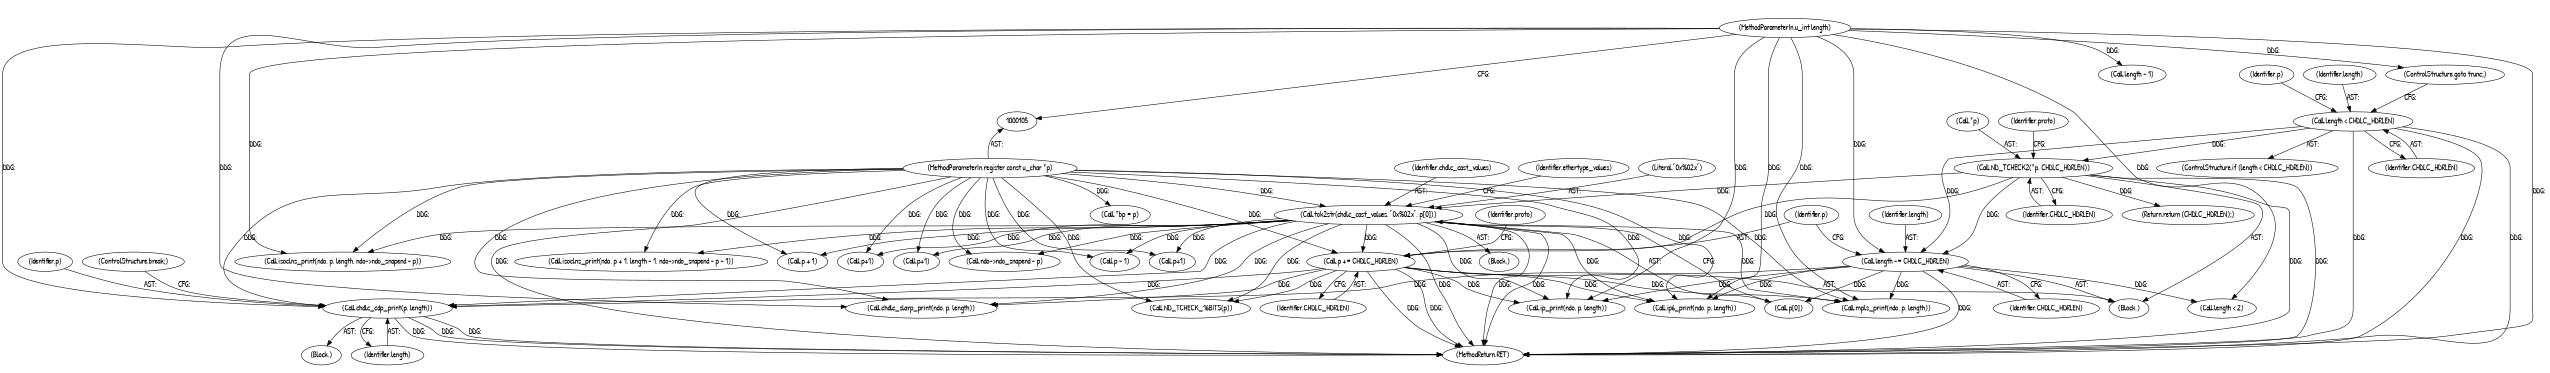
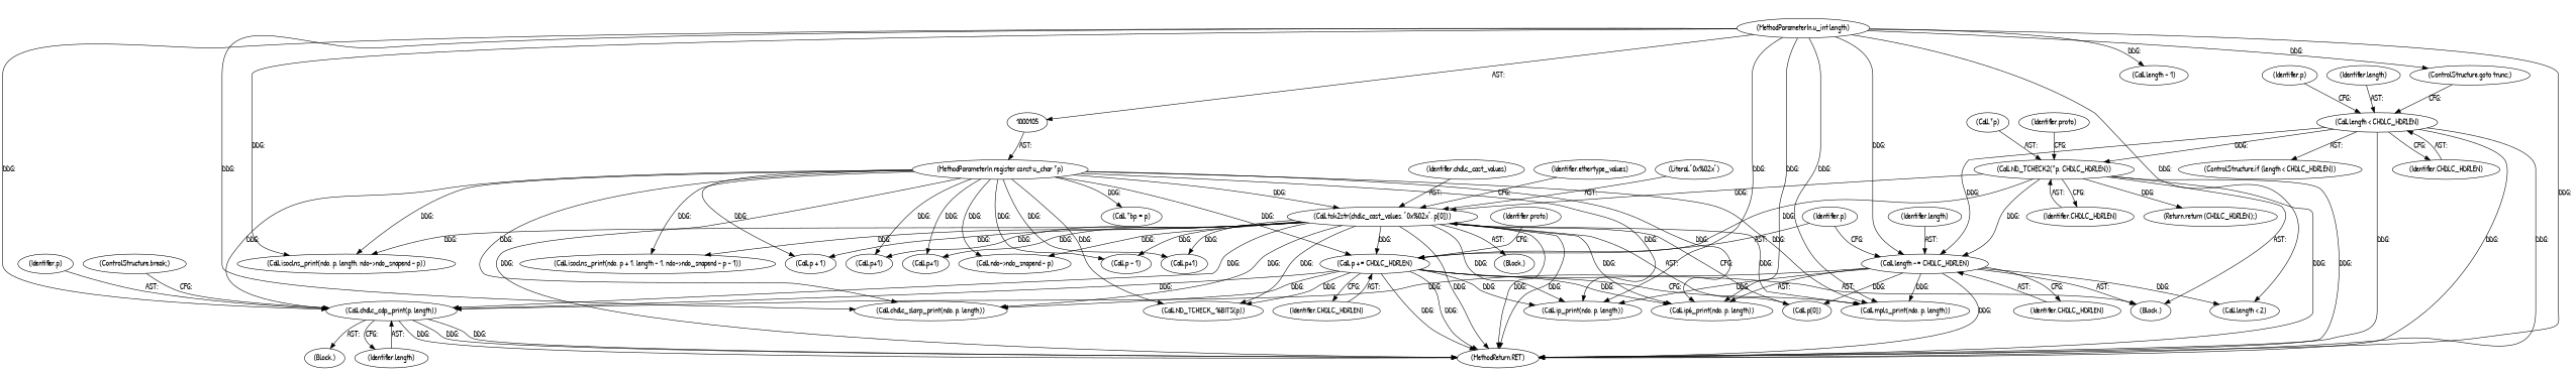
  digraph {
    fontname="Patrick Hand"
    node [fontname="Patrick Hand"]
    edge [fontname="Patrick Hand"]
    n1 [label="(Call,chdlc_cdp_print(p, length))"]
    n2 [label="(Block,)"]
    n3 [label="(MethodReturn,RET)"]
    n4 [label="(Identifier,length)"]
    n5 [label="(Call,tok2str(chdlc_cast_values, \"0x%02x\", p[0]))"]
    n6 [label="(Call,p += CHDLC_HDRLEN)"]
    n7 [label="(Call,p - 1)"]
    n8 [label="(Call,p+1)"]
    n9 [label="(Call,ip_print(ndo, p, length))"]
    n10 [label="(Call,p+1)"]
    n11 [label="(Call,p+1)"]
    n12 [label="(Call,ndo->ndo_snapend - p)"]
    n13 [label="(Call,isoclns_print(ndo, p + 1, length - 1, ndo->ndo_snapend - p - 1))"]
    n14 [label="(Call,mpls_print(ndo, p, length))"]
    n15 [label="(Call,p[0])"]
    n16 [label="(Call,chdlc_slarp_print(ndo, p, length))"]
    n17 [label="(Call,isoclns_print(ndo, p, length, ndo->ndo_snapend - p))"]
    n18 [label="(Call,ip6_print(ndo, p, length))"]
    n19 [label="(Call,p + 1)"]
    n20 [label="(Call,ND_TCHECK_16BITS(p))"]
    n21 [label="(Block,)"]
    n22 [label="(Block,)"]
    n23 [label="(Identifier,CHDLC_HDRLEN)"]
    n24 [label="(Call,ND_TCHECK2(*p, CHDLC_HDRLEN))"]
    n25 [label="(Call,length -= CHDLC_HDRLEN)"]
    n26 [label="(Identifier,CHDLC_HDRLEN)"]
    n27 [label="(Return,return (CHDLC_HDRLEN);)"]
    n28 [label="(Call,length < 2)"]
    n29 [label="(Identifier,CHDLC_HDRLEN)"]
    n30 [label="(Call,length < CHDLC_HDRLEN)"]
    n31 [label="(ControlStructure,if (length < CHDLC_HDRLEN))"]
    n32 [label="(Identifier,CHDLC_HDRLEN)"]
    n33 [label="(MethodParameterIn,u_int length)"]
    n34 [label="(Call,length - 1)"]
    n35 [label=1000105]
    n36 [label="(ControlStructure,goto trunc;)"]
    n37 [label="(MethodParameterIn,register const u_char *p)"]
    n38 [label="(Call,*bp = p)"]
    n39 [label="(Identifier,p)"]
    n40 [label="(ControlStructure,break;)"]
    n41 [label="(Identifier,chdlc_cast_values)"]
    n42 [label="(Identifier,length)"]
    n43 [label="(Identifier,proto)"]
    n44 [label="(Identifier,p)"]
    n45 [label="(Identifier,length)"]
    n46 [label="(Call,*p)"]
    n47 [label="(Identifier,p)"]
    n48 [label="(Identifier,proto)"]
    n49 [label="(Identifier,ethertype_values)"]
    n50 [label="(Literal,\"0x%02x\")"]
    n1 -> n2 [label="AST: "]
    n1 -> n3 [label="DDG: "]
    n1 -> n3 [label="DDG: "]
    n1 -> n3 [label="DDG: "]
    n1 -> n4 [label="CFG: "]
    n4 -> n1 [label="AST: "]
    n5 -> n1 [label="DDG: "]
    n5 -> n3 [label="DDG: "]
    n5 -> n3 [label="DDG: "]
    n5 -> n3 [label="DDG: "]
    n5 -> n6 [label="DDG: "]
    n5 -> n7 [label="DDG: "]
    n5 -> n8 [label="DDG: "]
    n5 -> n9 [label="DDG: "]
    n5 -> n10 [label="DDG: "]
    n5 -> n11 [label="DDG: "]
    n5 -> n12 [label="DDG: "]
    n5 -> n13 [label="DDG: "]
    n5 -> n14 [label="DDG: "]
    n5 -> n15 [label="CFG: "]
    n5 -> n16 [label="DDG: "]
    n5 -> n17 [label="DDG: "]
    n5 -> n18 [label="DDG: "]
    n5 -> n19 [label="DDG: "]
    n5 -> n20 [label="DDG: "]
    n5 -> n21 [label="AST: "]
    n6 -> n1 [label="DDG: "]
    n6 -> n3 [label="DDG: "]
    n6 -> n3 [label="DDG: "]
    n6 -> n9 [label="DDG: "]
-   n6 -> n14 [label="DDG: "]
+   n6 -> n14 [label="CFG: "]
    n6 -> n16 [label="DDG: "]
    n6 -> n18 [label="DDG: "]
    n6 -> n20 [label="DDG: "]
    n6 -> n22 [label="AST: "]
    n6 -> n23 [label="CFG: "]
    n15 -> n5 [label="AST: "]
    n23 -> n6 [label="AST: "]
    n24 -> n3 [label="DDG: "]
    n24 -> n3 [label="DDG: "]
    n24 -> n5 [label="DDG: "]
    n24 -> n6 [label="DDG: "]
    n24 -> n22 [label="AST: "]
    n24 -> n25 [label="DDG: "]
    n24 -> n26 [label="CFG: "]
    n24 -> n27 [label="DDG: "]
    n25 -> n1 [label="DDG: "]
    n25 -> n3 [label="DDG: "]
    n25 -> n9 [label="DDG: "]
    n25 -> n14 [label="DDG: "]
    n25 -> n15 [label="DDG: "]
-   n25 -> n18 [label="DDG: "]
+   n25 -> n18 [label="AST: "]
    n25 -> n22 [label="AST: "]
    n25 -> n28 [label="DDG: "]
    n25 -> n29 [label="CFG: "]
    n26 -> n24 [label="AST: "]
    n29 -> n25 [label="AST: "]
    n30 -> n3 [label="DDG: "]
    n30 -> n3 [label="DDG: "]
    n30 -> n3 [label="DDG: "]
    n30 -> n24 [label="DDG: "]
    n30 -> n25 [label="DDG: "]
    n30 -> n31 [label="AST: "]
    n30 -> n32 [label="CFG: "]
    n32 -> n30 [label="AST: "]
    n33 -> n1 [label="DDG: "]
    n33 -> n3 [label="DDG: "]
    n33 -> n9 [label="DDG: "]
    n33 -> n14 [label="DDG: "]
    n33 -> n16 [label="DDG: "]
    n33 -> n17 [label="DDG: "]
    n33 -> n18 [label="DDG: "]
    n33 -> n25 [label="DDG: "]
    n33 -> n28 [label="DDG: "]
    n33 -> n34 [label="DDG: "]
-   n33 -> n35 [label="CFG: "]
+   n33 -> n35 [label="AST: "]
    n33 -> n36 [label="DDG: "]
    n36 -> n30 [label="CFG: "]
    n37 -> n1 [label="DDG: "]
    n37 -> n3 [label="DDG: "]
    n37 -> n5 [label="DDG: "]
    n37 -> n6 [label="DDG: "]
    n37 -> n7 [label="DDG: "]
    n37 -> n8 [label="DDG: "]
    n37 -> n9 [label="DDG: "]
    n37 -> n10 [label="DDG: "]
    n37 -> n11 [label="DDG: "]
    n37 -> n12 [label="DDG: "]
    n37 -> n13 [label="DDG: "]
    n37 -> n14 [label="DDG: "]
    n37 -> n16 [label="DDG: "]
    n37 -> n17 [label="DDG: "]
    n37 -> n18 [label="DDG: "]
    n37 -> n19 [label="DDG: "]
    n37 -> n20 [label="DDG: "]
-   n37 -> n35 [label="AST: "]
+   n35 -> n37 [label="AST: "]
    n37 -> n38 [label="DDG: "]
    n39 -> n30 [label="CFG: "]
    n40 -> n1 [label="CFG: "]
    n41 -> n5 [label="AST: "]
    n42 -> n30 [label="AST: "]
    n43 -> n6 [label="CFG: "]
    n44 -> n6 [label="AST: "]
    n44 -> n25 [label="CFG: "]
    n45 -> n25 [label="AST: "]
    n46 -> n24 [label="AST: "]
    n47 -> n1 [label="AST: "]
    n48 -> n24 [label="CFG: "]
    n49 -> n5 [label="CFG: "]
    n50 -> n5 [label="AST: "]
  }
